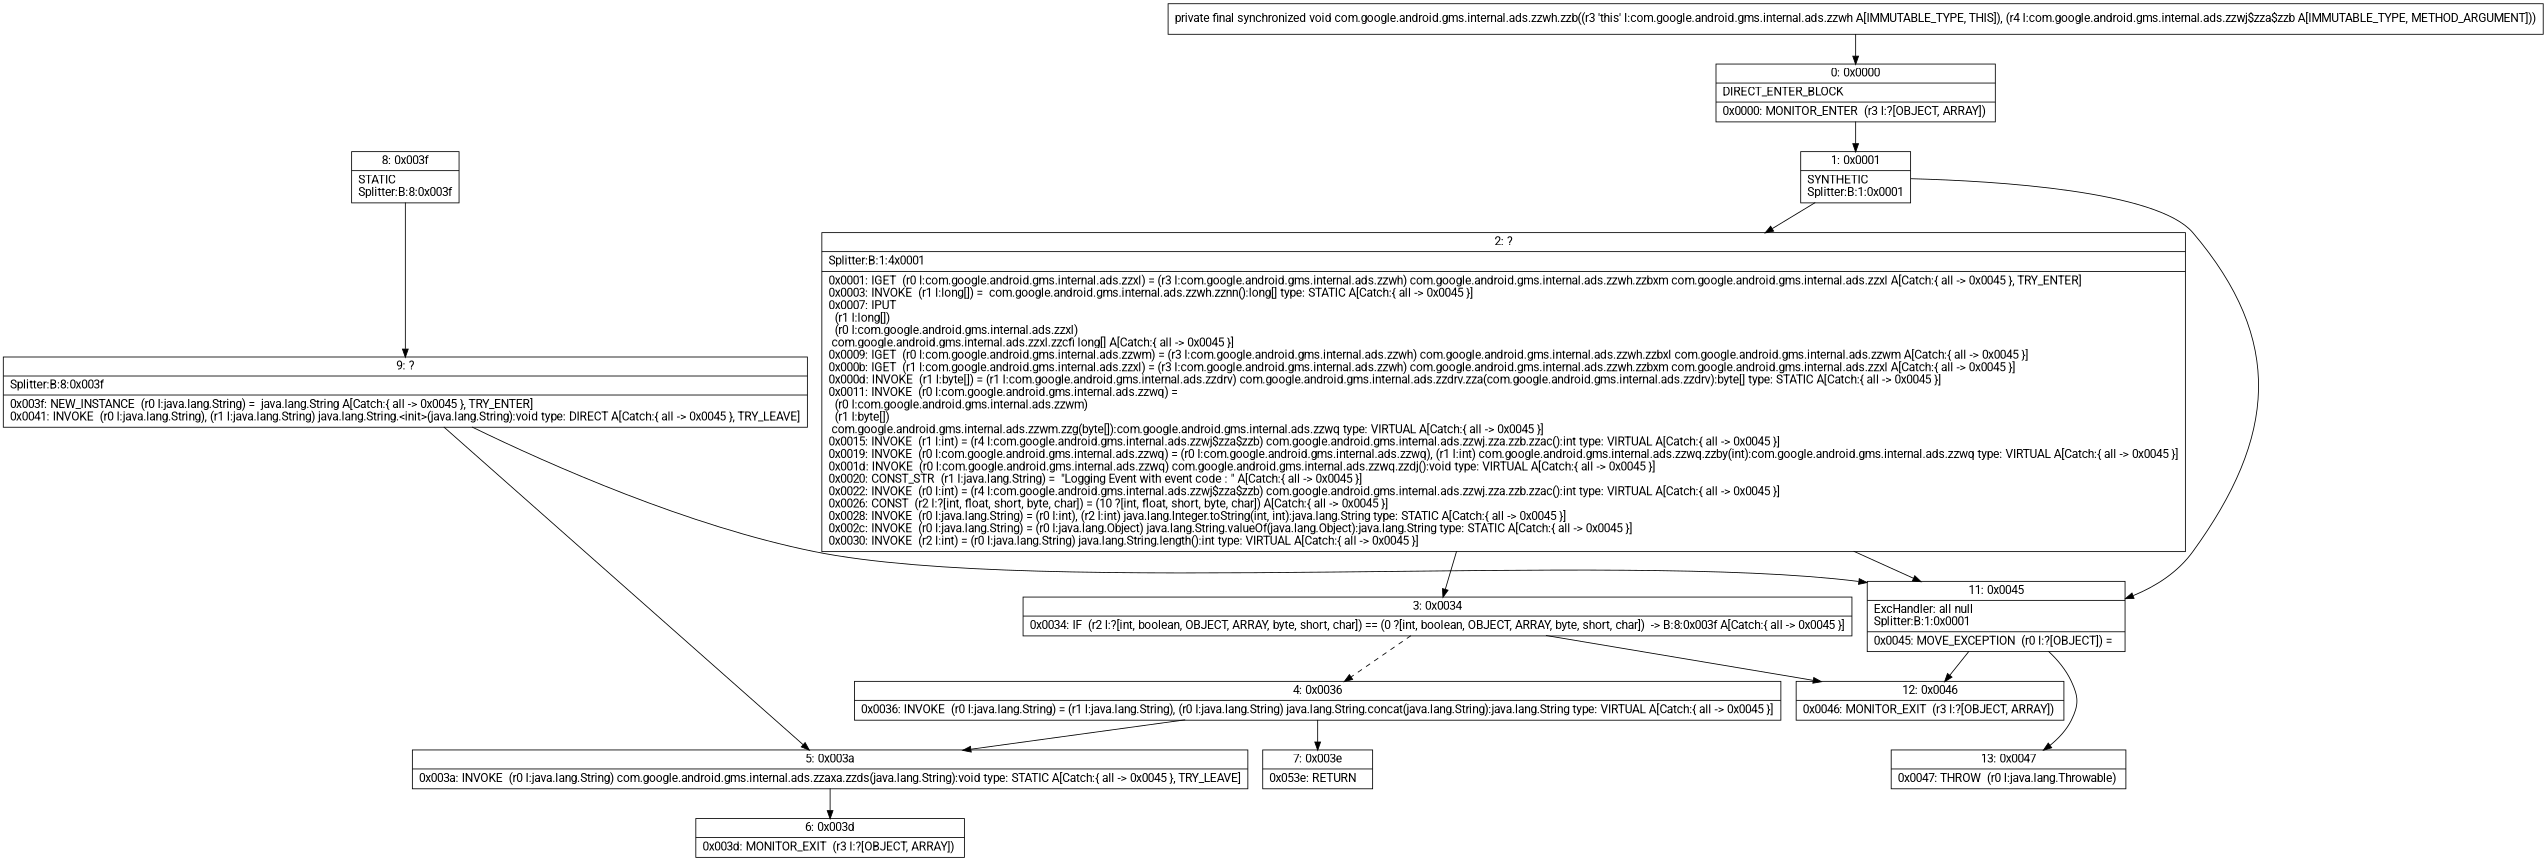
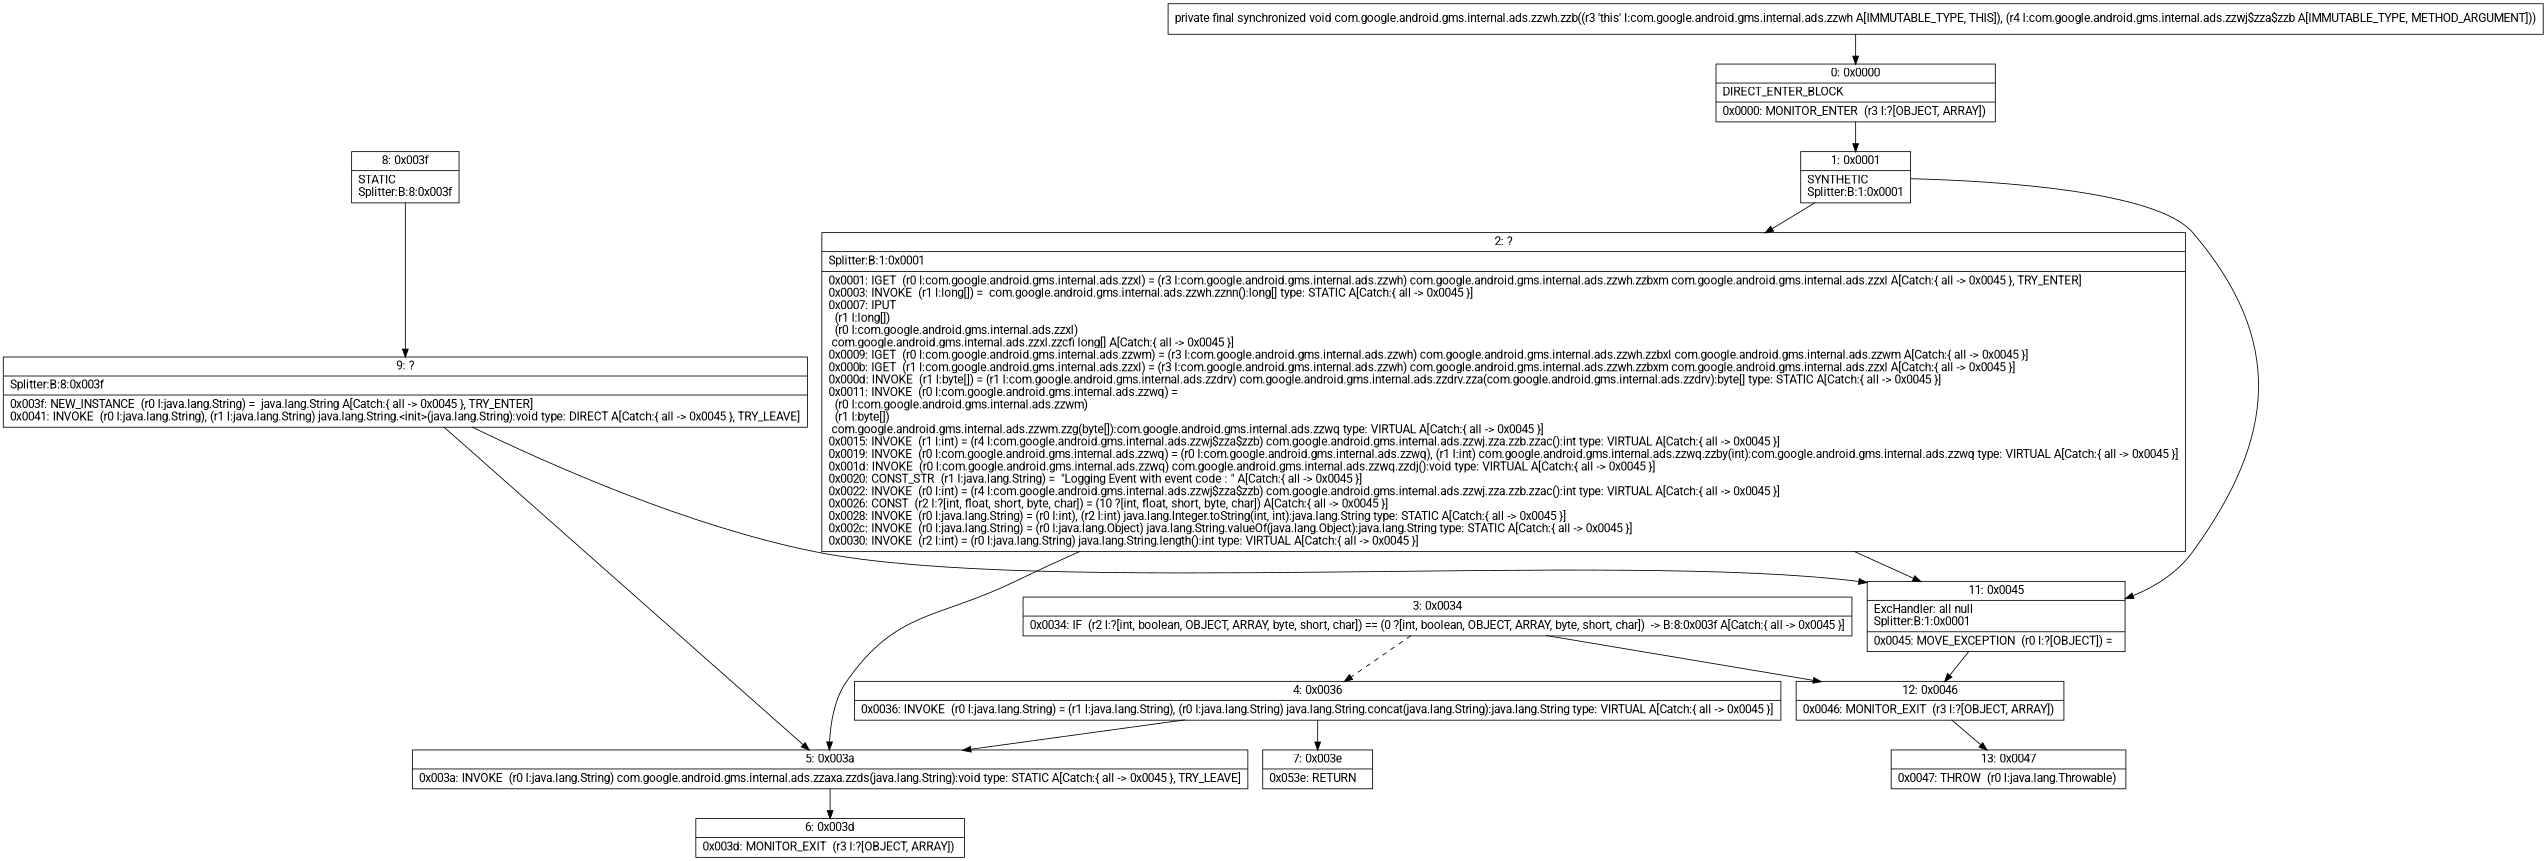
  digraph {
    fontname=Roboto
    node [fontname=Roboto shape=record]
    edge [fontname=Roboto]
    n1 [label="{0\:\ 0x0000|DIRECT_ENTER_BLOCK\l|0x0000: MONITOR_ENTER  (r3 I:?[OBJECT, ARRAY]) \l}"]
    n2 [label="{1\:\ 0x0001|SYNTHETIC\lSplitter:B:1:0x0001\l}"]
-   n3 [label="{2\:\ ?|Splitter:B:1:4x0001\l|0x0001: IGET  (r0 I:com.google.android.gms.internal.ads.zzxl) = (r3 I:com.google.android.gms.internal.ads.zzwh) com.google.android.gms.internal.ads.zzwh.zzbxm com.google.android.gms.internal.ads.zzxl A[Catch:\{ all \-\> 0x0045 \}, TRY_ENTER]\l0x0003: INVOKE  (r1 I:long[]) =  com.google.android.gms.internal.ads.zzwh.zznn():long[] type: STATIC A[Catch:\{ all \-\> 0x0045 \}]\l0x0007: IPUT  \l  (r1 I:long[])\l  (r0 I:com.google.android.gms.internal.ads.zzxl)\l com.google.android.gms.internal.ads.zzxl.zzcfi long[] A[Catch:\{ all \-\> 0x0045 \}]\l0x0009: IGET  (r0 I:com.google.android.gms.internal.ads.zzwm) = (r3 I:com.google.android.gms.internal.ads.zzwh) com.google.android.gms.internal.ads.zzwh.zzbxl com.google.android.gms.internal.ads.zzwm A[Catch:\{ all \-\> 0x0045 \}]\l0x000b: IGET  (r1 I:com.google.android.gms.internal.ads.zzxl) = (r3 I:com.google.android.gms.internal.ads.zzwh) com.google.android.gms.internal.ads.zzwh.zzbxm com.google.android.gms.internal.ads.zzxl A[Catch:\{ all \-\> 0x0045 \}]\l0x000d: INVOKE  (r1 I:byte[]) = (r1 I:com.google.android.gms.internal.ads.zzdrv) com.google.android.gms.internal.ads.zzdrv.zza(com.google.android.gms.internal.ads.zzdrv):byte[] type: STATIC A[Catch:\{ all \-\> 0x0045 \}]\l0x0011: INVOKE  (r0 I:com.google.android.gms.internal.ads.zzwq) = \l  (r0 I:com.google.android.gms.internal.ads.zzwm)\l  (r1 I:byte[])\l com.google.android.gms.internal.ads.zzwm.zzg(byte[]):com.google.android.gms.internal.ads.zzwq type: VIRTUAL A[Catch:\{ all \-\> 0x0045 \}]\l0x0015: INVOKE  (r1 I:int) = (r4 I:com.google.android.gms.internal.ads.zzwj$zza$zzb) com.google.android.gms.internal.ads.zzwj.zza.zzb.zzac():int type: VIRTUAL A[Catch:\{ all \-\> 0x0045 \}]\l0x0019: INVOKE  (r0 I:com.google.android.gms.internal.ads.zzwq) = (r0 I:com.google.android.gms.internal.ads.zzwq), (r1 I:int) com.google.android.gms.internal.ads.zzwq.zzby(int):com.google.android.gms.internal.ads.zzwq type: VIRTUAL A[Catch:\{ all \-\> 0x0045 \}]\l0x001d: INVOKE  (r0 I:com.google.android.gms.internal.ads.zzwq) com.google.android.gms.internal.ads.zzwq.zzdj():void type: VIRTUAL A[Catch:\{ all \-\> 0x0045 \}]\l0x0020: CONST_STR  (r1 I:java.lang.String) =  \"Logging Event with event code : \" A[Catch:\{ all \-\> 0x0045 \}]\l0x0022: INVOKE  (r0 I:int) = (r4 I:com.google.android.gms.internal.ads.zzwj$zza$zzb) com.google.android.gms.internal.ads.zzwj.zza.zzb.zzac():int type: VIRTUAL A[Catch:\{ all \-\> 0x0045 \}]\l0x0026: CONST  (r2 I:?[int, float, short, byte, char]) = (10 ?[int, float, short, byte, char]) A[Catch:\{ all \-\> 0x0045 \}]\l0x0028: INVOKE  (r0 I:java.lang.String) = (r0 I:int), (r2 I:int) java.lang.Integer.toString(int, int):java.lang.String type: STATIC A[Catch:\{ all \-\> 0x0045 \}]\l0x002c: INVOKE  (r0 I:java.lang.String) = (r0 I:java.lang.Object) java.lang.String.valueOf(java.lang.Object):java.lang.String type: STATIC A[Catch:\{ all \-\> 0x0045 \}]\l0x0030: INVOKE  (r2 I:int) = (r0 I:java.lang.String) java.lang.String.length():int type: VIRTUAL A[Catch:\{ all \-\> 0x0045 \}]\l}"]
+   n3 [label="{2\:\ ?|Splitter:B:1:0x0001\l|0x0001: IGET  (r0 I:com.google.android.gms.internal.ads.zzxl) = (r3 I:com.google.android.gms.internal.ads.zzwh) com.google.android.gms.internal.ads.zzwh.zzbxm com.google.android.gms.internal.ads.zzxl A[Catch:\{ all \-\> 0x0045 \}, TRY_ENTER]\l0x0003: INVOKE  (r1 I:long[]) =  com.google.android.gms.internal.ads.zzwh.zznn():long[] type: STATIC A[Catch:\{ all \-\> 0x0045 \}]\l0x0007: IPUT  \l  (r1 I:long[])\l  (r0 I:com.google.android.gms.internal.ads.zzxl)\l com.google.android.gms.internal.ads.zzxl.zzcfi long[] A[Catch:\{ all \-\> 0x0045 \}]\l0x0009: IGET  (r0 I:com.google.android.gms.internal.ads.zzwm) = (r3 I:com.google.android.gms.internal.ads.zzwh) com.google.android.gms.internal.ads.zzwh.zzbxl com.google.android.gms.internal.ads.zzwm A[Catch:\{ all \-\> 0x0045 \}]\l0x000b: IGET  (r1 I:com.google.android.gms.internal.ads.zzxl) = (r3 I:com.google.android.gms.internal.ads.zzwh) com.google.android.gms.internal.ads.zzwh.zzbxm com.google.android.gms.internal.ads.zzxl A[Catch:\{ all \-\> 0x0045 \}]\l0x000d: INVOKE  (r1 I:byte[]) = (r1 I:com.google.android.gms.internal.ads.zzdrv) com.google.android.gms.internal.ads.zzdrv.zza(com.google.android.gms.internal.ads.zzdrv):byte[] type: STATIC A[Catch:\{ all \-\> 0x0045 \}]\l0x0011: INVOKE  (r0 I:com.google.android.gms.internal.ads.zzwq) = \l  (r0 I:com.google.android.gms.internal.ads.zzwm)\l  (r1 I:byte[])\l com.google.android.gms.internal.ads.zzwm.zzg(byte[]):com.google.android.gms.internal.ads.zzwq type: VIRTUAL A[Catch:\{ all \-\> 0x0045 \}]\l0x0015: INVOKE  (r1 I:int) = (r4 I:com.google.android.gms.internal.ads.zzwj$zza$zzb) com.google.android.gms.internal.ads.zzwj.zza.zzb.zzac():int type: VIRTUAL A[Catch:\{ all \-\> 0x0045 \}]\l0x0019: INVOKE  (r0 I:com.google.android.gms.internal.ads.zzwq) = (r0 I:com.google.android.gms.internal.ads.zzwq), (r1 I:int) com.google.android.gms.internal.ads.zzwq.zzby(int):com.google.android.gms.internal.ads.zzwq type: VIRTUAL A[Catch:\{ all \-\> 0x0045 \}]\l0x001d: INVOKE  (r0 I:com.google.android.gms.internal.ads.zzwq) com.google.android.gms.internal.ads.zzwq.zzdj():void type: VIRTUAL A[Catch:\{ all \-\> 0x0045 \}]\l0x0020: CONST_STR  (r1 I:java.lang.String) =  \"Logging Event with event code : \" A[Catch:\{ all \-\> 0x0045 \}]\l0x0022: INVOKE  (r0 I:int) = (r4 I:com.google.android.gms.internal.ads.zzwj$zza$zzb) com.google.android.gms.internal.ads.zzwj.zza.zzb.zzac():int type: VIRTUAL A[Catch:\{ all \-\> 0x0045 \}]\l0x0026: CONST  (r2 I:?[int, float, short, byte, char]) = (10 ?[int, float, short, byte, char]) A[Catch:\{ all \-\> 0x0045 \}]\l0x0028: INVOKE  (r0 I:java.lang.String) = (r0 I:int), (r2 I:int) java.lang.Integer.toString(int, int):java.lang.String type: STATIC A[Catch:\{ all \-\> 0x0045 \}]\l0x002c: INVOKE  (r0 I:java.lang.String) = (r0 I:java.lang.Object) java.lang.String.valueOf(java.lang.Object):java.lang.String type: STATIC A[Catch:\{ all \-\> 0x0045 \}]\l0x0030: INVOKE  (r2 I:int) = (r0 I:java.lang.String) java.lang.String.length():int type: VIRTUAL A[Catch:\{ all \-\> 0x0045 \}]\l}"]
    n4 [label="{11\:\ 0x0045|ExcHandler: all null\lSplitter:B:1:0x0001\l|0x0045: MOVE_EXCEPTION  (r0 I:?[OBJECT]) =  \l}"]
    n5 [label="{3\:\ 0x0034|0x0034: IF  (r2 I:?[int, boolean, OBJECT, ARRAY, byte, short, char]) == (0 ?[int, boolean, OBJECT, ARRAY, byte, short, char])  \-\> B:8:0x003f A[Catch:\{ all \-\> 0x0045 \}]\l}"]
    n6 [label="{12\:\ 0x0046|0x0046: MONITOR_EXIT  (r3 I:?[OBJECT, ARRAY]) \l}"]
    n7 [label="{4\:\ 0x0036|0x0036: INVOKE  (r0 I:java.lang.String) = (r1 I:java.lang.String), (r0 I:java.lang.String) java.lang.String.concat(java.lang.String):java.lang.String type: VIRTUAL A[Catch:\{ all \-\> 0x0045 \}]\l}"]
    n8 [label="{5\:\ 0x003a|0x003a: INVOKE  (r0 I:java.lang.String) com.google.android.gms.internal.ads.zzaxa.zzds(java.lang.String):void type: STATIC A[Catch:\{ all \-\> 0x0045 \}, TRY_LEAVE]\l}"]
    n9 [label="{7\:\ 0x003e|0x053e: RETURN   \l}"]
    n10 [label="{8\:\ 0x003f|STATIC\lSplitter:B:8:0x003f\l}"]
    n11 [label="{9\:\ ?|Splitter:B:8:0x003f\l|0x003f: NEW_INSTANCE  (r0 I:java.lang.String) =  java.lang.String A[Catch:\{ all \-\> 0x0045 \}, TRY_ENTER]\l0x0041: INVOKE  (r0 I:java.lang.String), (r1 I:java.lang.String) java.lang.String.\<init\>(java.lang.String):void type: DIRECT A[Catch:\{ all \-\> 0x0045 \}, TRY_LEAVE]\l}"]
    n12 [label="{6\:\ 0x003d|0x003d: MONITOR_EXIT  (r3 I:?[OBJECT, ARRAY]) \l}"]
    n13 [label="{13\:\ 0x0047|0x0047: THROW  (r0 I:java.lang.Throwable) \l}"]
    n14 [label="{private final synchronized void com.google.android.gms.internal.ads.zzwh.zzb((r3 'this' I:com.google.android.gms.internal.ads.zzwh A[IMMUTABLE_TYPE, THIS]), (r4 I:com.google.android.gms.internal.ads.zzwj$zza$zzb A[IMMUTABLE_TYPE, METHOD_ARGUMENT])) }"]
    n1 -> n2
    n2 -> n3
    n2 -> n4
    n3 -> n4
-   n3 -> n5
+   n3 -> n8
    n4 -> n6
    n5 -> n6
    n5 -> n7 [style=dashed]
-   n4 -> n13
+   n6 -> n13
    n7 -> n8
    n7 -> n9
    n8 -> n12
    n10 -> n11
    n11 -> n4
    n11 -> n8
    n14 -> n1
  }
